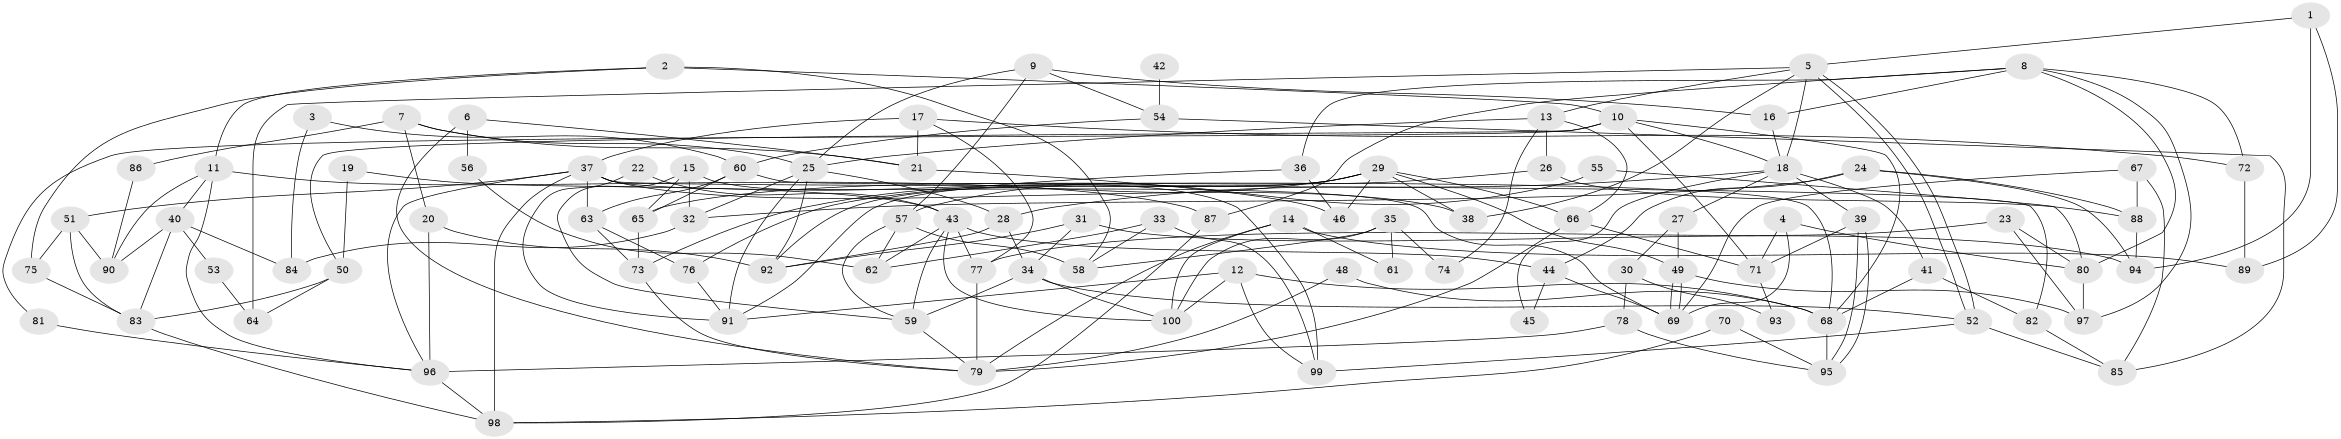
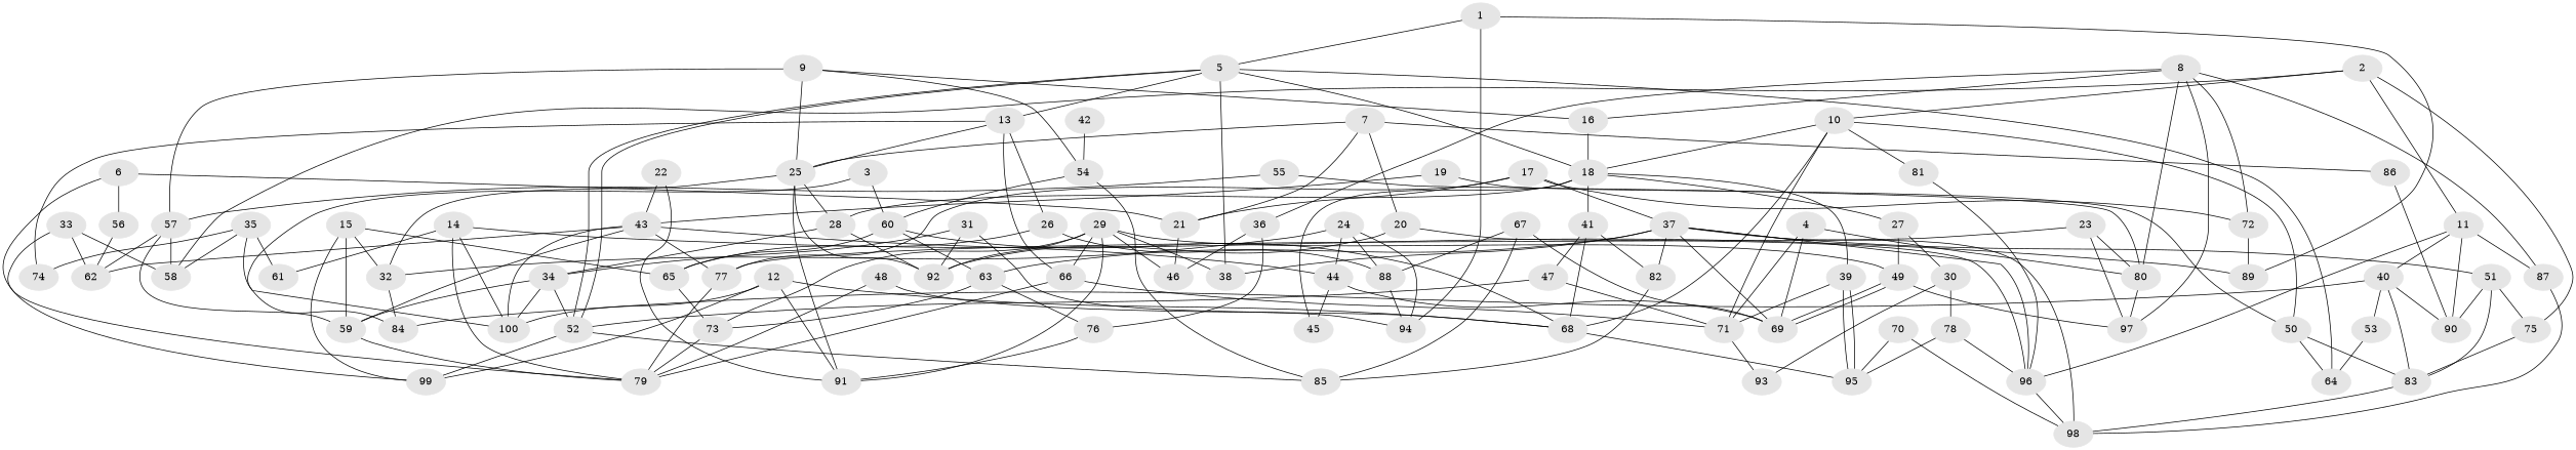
  graph {
    node [color=gray90 style=filled]
    1
    5
    89
    94
    13
    18
    38
    52
    64
    2
    10
    11
    58
    75
    71
    50
    68
    81
    87
    40
    90
    96
    83
    3
    60
    84
    65
    63
    4
    69
    80
    93
    97
    25
    26
    66
    74
    27
    28
    39
    41
    45
    99
    85
    6
    21
    56
    79
    46
    62
    7
    20
    86
    92
    91
    32
    8
    16
    36
    72
    76
    98
    9
    54
    57
    59
    95
    53
    12
    100
    88
    14
    61
    15
    73
    17
    37
    77
    51
    82
    30
    49
    34
+   47
    42
    19
    43
    44
    22
    23
    24
    78
    29
    31
    33
    35
    48
    55
    67
    70
    1 -- 5
    1 -- 89
    1 -- 94
    5 -- 13
    5 -- 18
    5 -- 38
    5 -- 52
    5 -- 52
    5 -- 64
    13 -- 25
    13 -- 26
    13 -- 66
    13 -- 74
    18 -- 27
    18 -- 28
    18 -- 39
    18 -- 41
    18 -- 45
    52 -- 99
    52 -- 85
    2 -- 10
    2 -- 11
    2 -- 58
    2 -- 75
    10 -- 18
    10 -- 71
    10 -- 50
    10 -- 68
    10 -- 81
    11 -- 87
    11 -- 40
    11 -- 90
    11 -- 96
    75 -- 83
    71 -- 93
    50 -- 64
    50 -- 83
    68 -- 95
    81 -- 96
    87 -- 98
    40 -- 90
    40 -- 83
    40 -- 84
    40 -- 53
    96 -- 98
    83 -- 98
    3 -- 60
    3 -- 84
    60 -- 68
    60 -- 65
    60 -- 63
    65 -- 73
    63 -- 76
    63 -- 73
    4 -- 71
    4 -- 69
    4 -- 80
    80 -- 97
    25 -- 28
    25 -- 92
    25 -- 91
    25 -- 32
    26 -- 65
    26 -- 88
    66 -- 71
    66 -- 79
    27 -- 30
    27 -- 49
    28 -- 92
    28 -- 34
    39 -- 71
    39 -- 95
    39 -- 95
    41 -- 68
    41 -- 82
+   41 -- 47
    6 -- 21
    6 -- 56
    6 -- 79
    21 -- 46
    56 -- 62
    7 -- 25
    7 -- 21
    7 -- 20
    7 -- 86
    20 -- 96
    20 -- 92
    86 -- 90
    32 -- 84
    8 -- 87
    8 -- 80
    8 -- 97
    8 -- 16
    8 -- 36
    8 -- 72
    16 -- 18
    36 -- 46
    36 -- 76
    72 -- 89
    76 -- 91
    9 -- 25
    9 -- 16
    9 -- 54
    9 -- 57
    54 -- 60
    54 -- 85
    57 -- 58
    57 -- 62
    57 -- 59
    59 -- 79
    53 -- 64
    12 -- 68
    12 -- 99
    12 -- 91
    12 -- 100
    88 -- 94
    14 -- 89
    14 -- 79
    14 -- 100
    14 -- 61
    15 -- 65
    15 -- 99
    15 -- 32
    15 -- 59
    73 -- 79
    17 -- 21
    17 -- 72
    17 -- 37
    17 -- 77
    37 -- 38
    37 -- 96
    37 -- 63
    37 -- 69
    37 -- 98
    37 -- 51
    37 -- 82
    77 -- 79
    51 -- 75
    51 -- 90
    51 -- 83
    82 -- 85
    30 -- 93
    30 -- 78
    49 -- 69
    49 -- 69
    49 -- 97
    34 -- 52
    34 -- 59
    34 -- 100
+   47 -- 52
+   47 -- 71
    42 -- 54
    19 -- 50
    19 -- 43
    43 -- 62
    43 -- 59
    43 -- 100
    43 -- 77
    43 -- 44
    44 -- 69
    44 -- 45
    22 -- 91
    22 -- 43
    23 -- 80
    23 -- 97
    23 -- 77
    24 -- 94
    24 -- 32
    24 -- 88
    24 -- 44
    78 -- 96
    78 -- 95
    29 -- 38
    29 -- 66
    29 -- 46
    29 -- 92
    29 -- 91
    29 -- 73
    29 -- 49
    31 -- 94
    31 -- 92
    31 -- 34
    33 -- 58
    33 -- 99
    33 -- 62
    35 -- 58
    35 -- 74
    35 -- 100
    35 -- 61
    48 -- 68
    48 -- 79
    55 -- 80
    55 -- 57
    67 -- 69
    67 -- 85
    67 -- 88
    70 -- 98
    70 -- 95
  }
